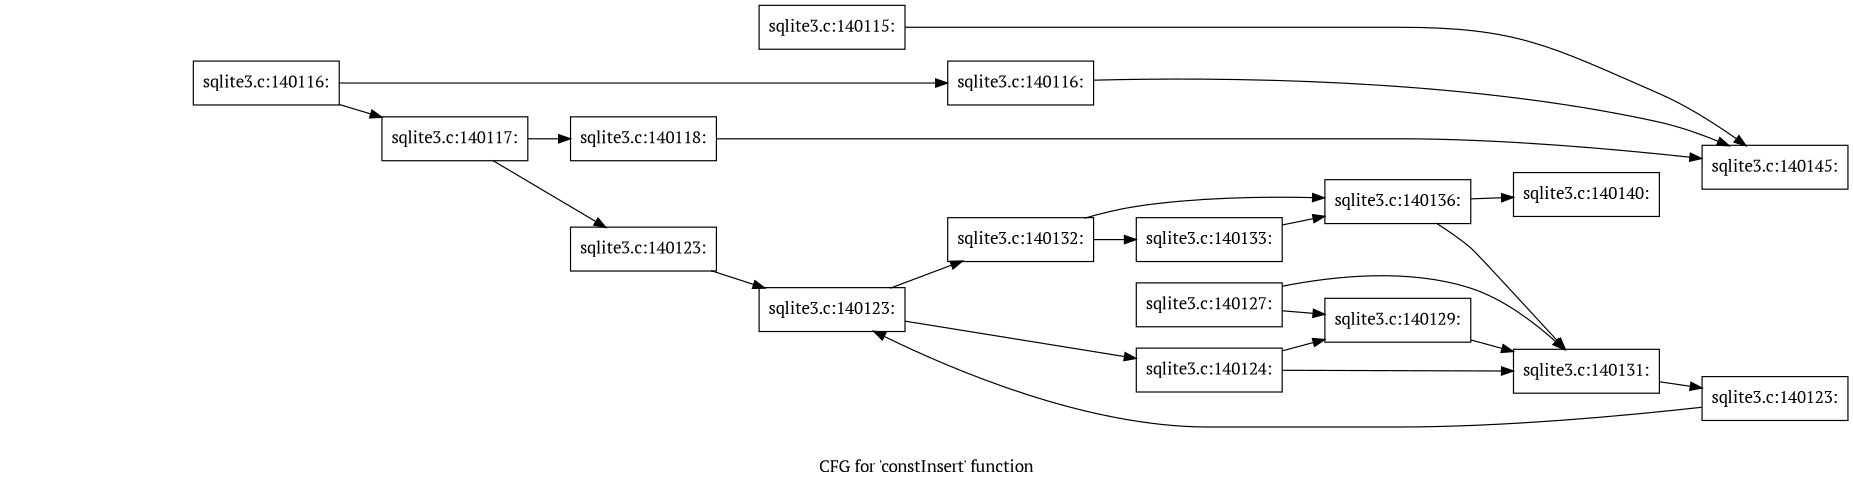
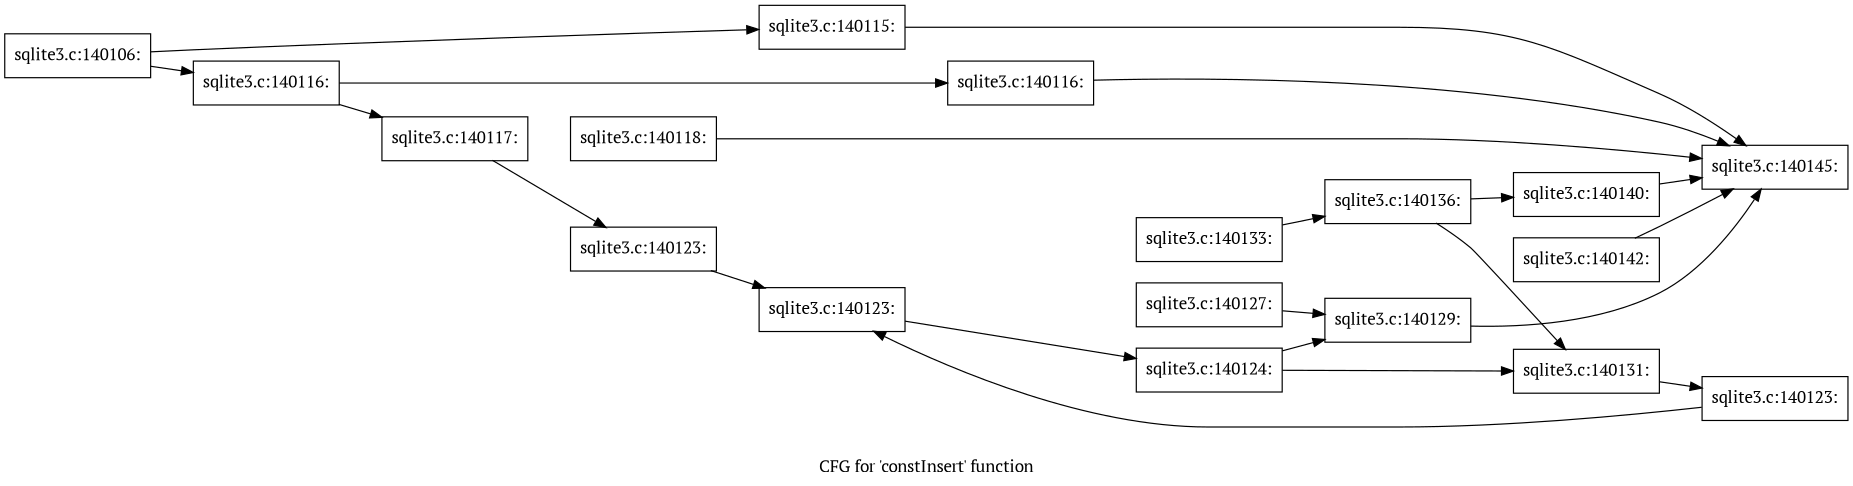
  digraph {
    fontname="PT Serif"
    label="CFG for 'constInsert' function"
    rankdir=LR
    node [fontname="PT Serif" shape=record]
    edge [fontname="PT Serif"]
+   n1 [label="{sqlite3.c:140106:}"]
    n2 [label="{sqlite3.c:140115:}"]
    n3 [label="{sqlite3.c:140116:}"]
    n4 [label="{sqlite3.c:140145:}"]
    n5 [label="{sqlite3.c:140116:}"]
    n6 [label="{sqlite3.c:140117:}"]
    n7 [label="{sqlite3.c:140123:}"]
    n8 [label="{sqlite3.c:140118:}"]
    n9 [label="{sqlite3.c:140123:}"]
    n10 [label="{sqlite3.c:140124:}"]
-   n11 [label="{sqlite3.c:140132:}"]
    n12 [label="{sqlite3.c:140131:}"]
    n13 [label="{sqlite3.c:140129:}"]
    n14 [label="{sqlite3.c:140133:}"]
    n15 [label="{sqlite3.c:140136:}"]
    n16 [label="{sqlite3.c:140127:}"]
    n17 [label="{sqlite3.c:140123:}"]
    n18 [label="{sqlite3.c:140140:}"]
+   n19 [label="{sqlite3.c:140142:}"]
+   n1 -> n2
+   n1 -> n3
    n2 -> n4
    n3 -> n5
    n3 -> n6
    n5 -> n4
    n6 -> n7
-   n6 -> n8
    n7 -> n9
    n8 -> n4
    n9 -> n10
-   n9 -> n11
    n10 -> n12
    n10 -> n13
-   n11 -> n14
-   n11 -> n15
    n12 -> n17
-   n13 -> n12
+   n13 -> n4
    n14 -> n15
    n15 -> n12
    n15 -> n18
-   n16 -> n12
    n16 -> n13
    n17 -> n9
+   n18 -> n4
+   n19 -> n4
  }
